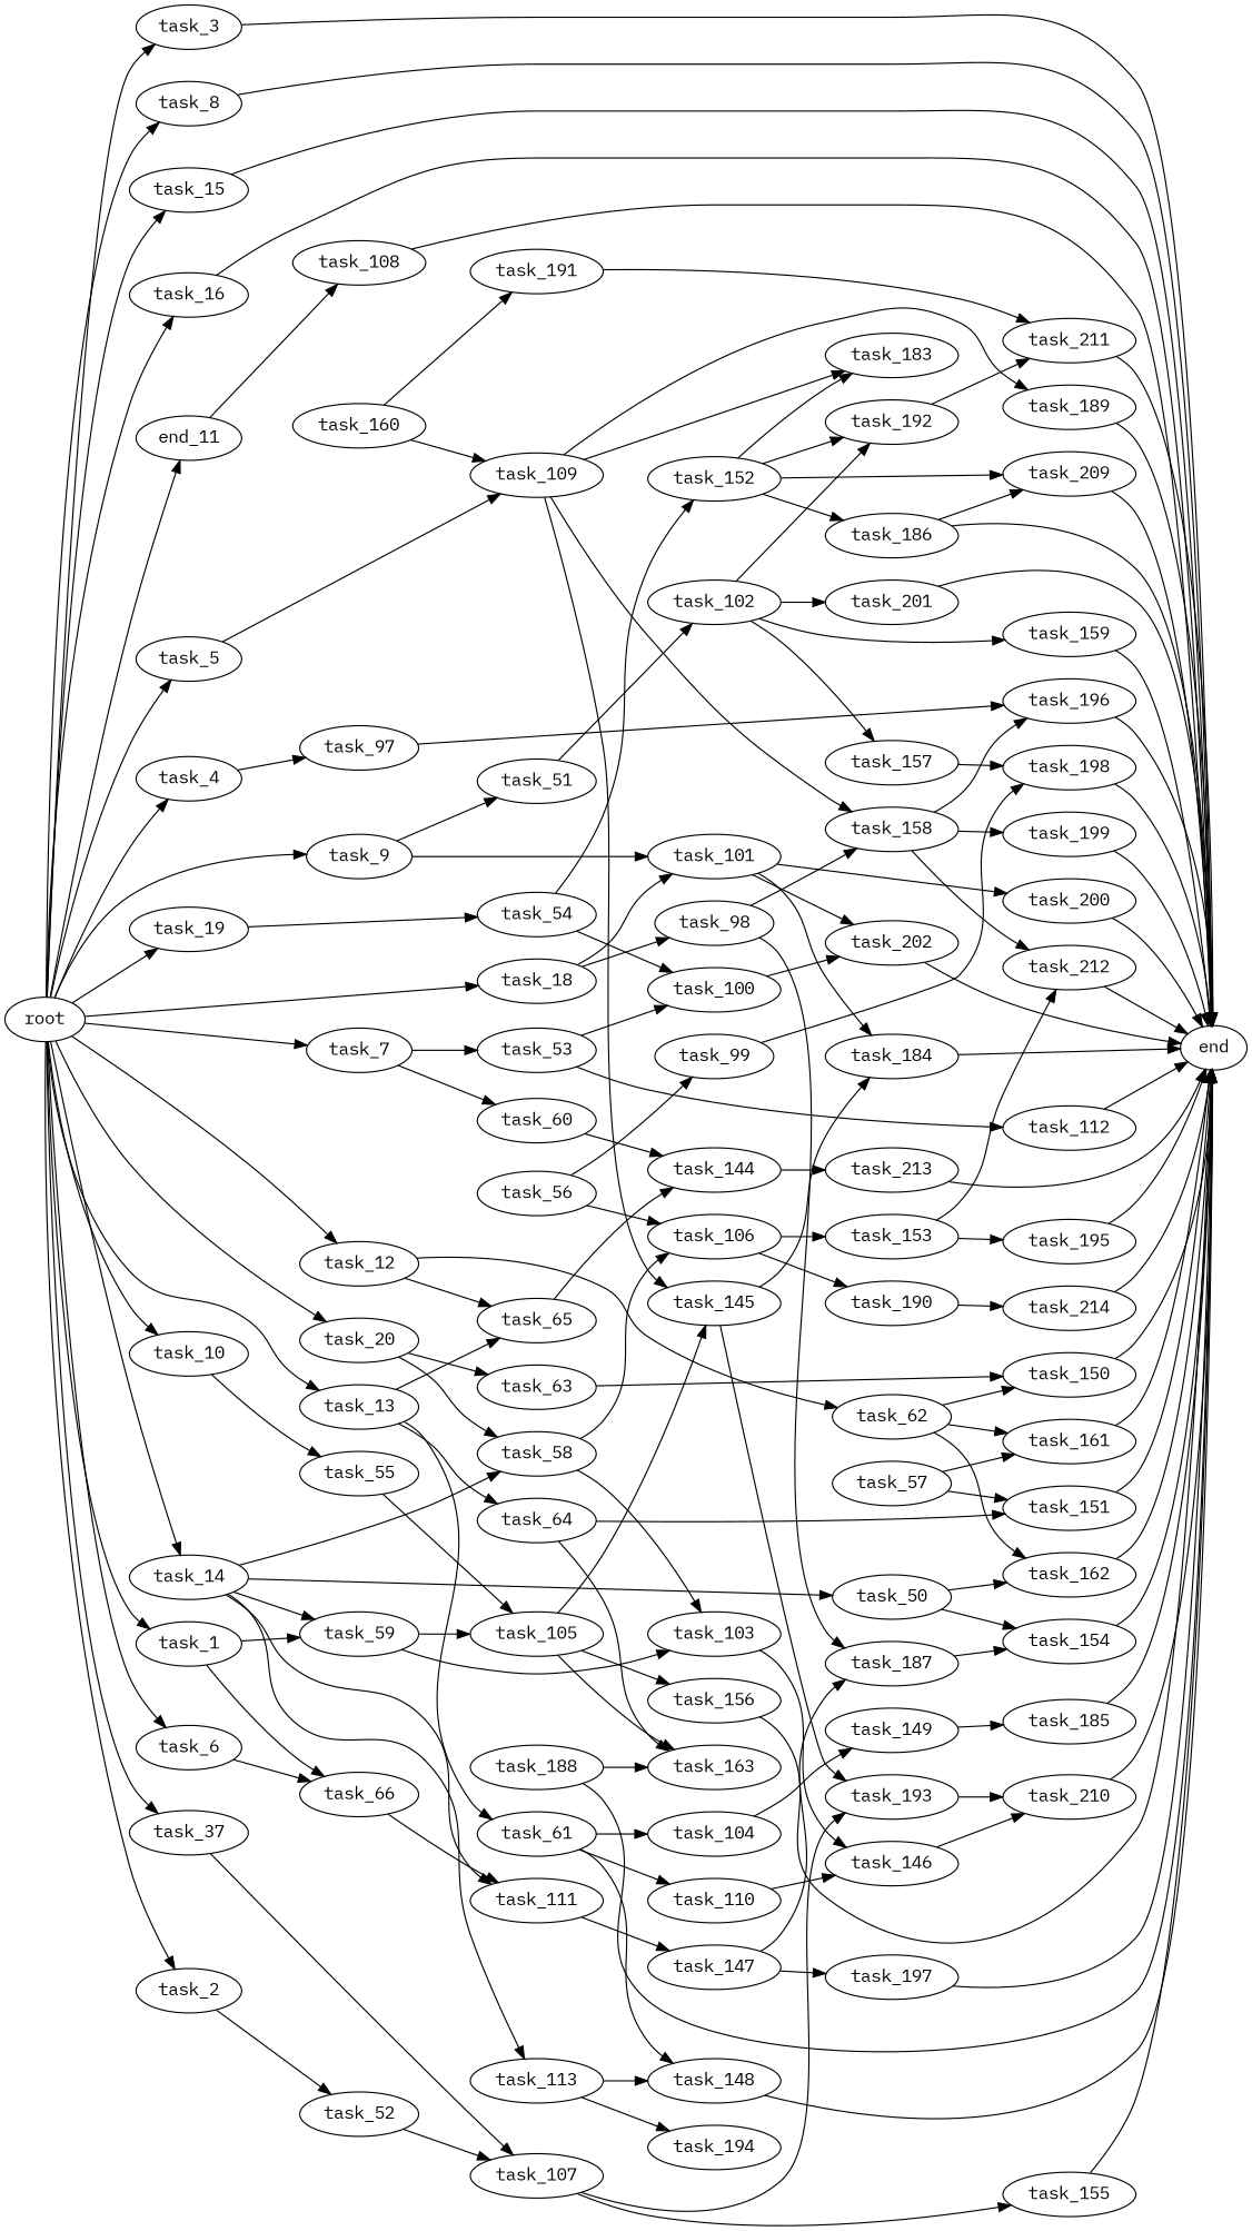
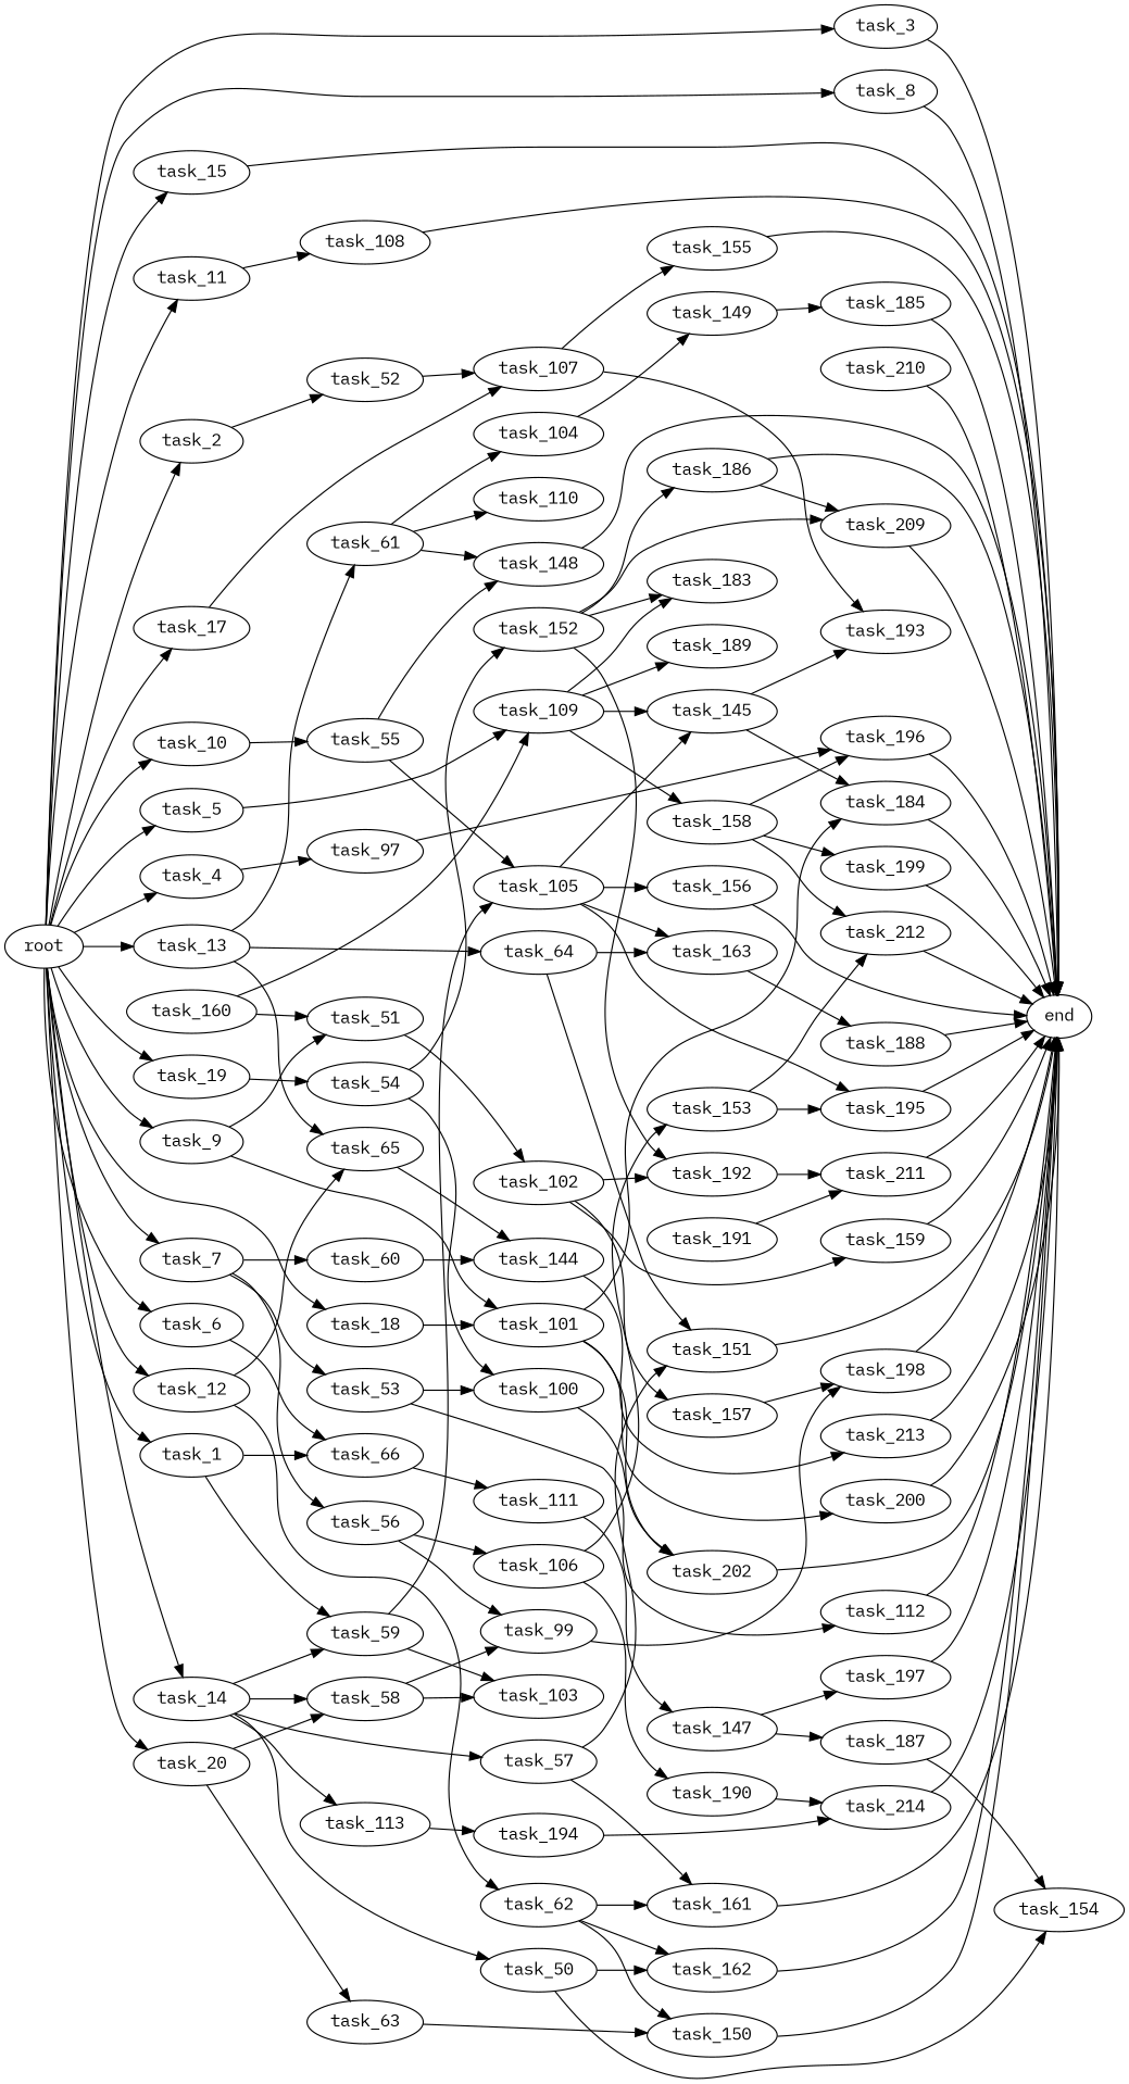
  digraph {
    fontname="IBM Plex Mono"
    rankdir=LR
    node [fontname="IBM Plex Mono"]
    edge [fontname="IBM Plex Mono"]
    root
    task_1
    task_2
    task_3
    task_4
    task_5
    task_6
    task_7
    task_8
    task_9
    task_10
-   task_11 [label=end_11]
+   task_11
    task_12
    task_13
    task_14
    task_15
-   task_16
-   task_17 [label=task_37]
+   task_17
    task_18
    task_19
    task_20
    task_59
    task_66
    task_52
    end
    task_97
    task_109
    task_53
    task_56
    task_60
    task_51
    task_101
    task_55
    task_108
    task_62
    task_65
    task_61
    task_64
    task_50
    task_57
    task_58
    task_113
    task_107
-   task_98
    task_54
    task_63
    task_105
    task_103
    task_111
    task_196
    task_158
    task_145
    task_183
    task_189
    task_100
    task_112
    task_99
    task_106
    task_144
    task_102
    task_202
    task_184
    task_200
    task_148
    task_162
    task_161
    task_150
    task_104
    task_110
    task_151
    task_163
    task_154
    task_194
    task_155
    task_193
    task_187
    task_152
    task_157
    task_159
    task_192
-   task_201
    task_186
    task_209
    task_156
    task_195
    task_198
    task_153
    task_190
-   task_146
    task_213
    task_149
    task_188
    task_147
    task_212
    task_199
    task_211
    task_210
    task_185
    task_214
    task_160
    task_191
    task_197
    root -> task_1
    root -> task_2
    root -> task_3
    root -> task_4
    root -> task_5
    root -> task_6
    root -> task_7
    root -> task_8
    root -> task_9
    root -> task_10
    root -> task_11
    root -> task_12
    root -> task_13
    root -> task_14
    root -> task_15
-   root -> task_16
    root -> task_17
    root -> task_18
    root -> task_19
    root -> task_20
    task_1 -> task_59
    task_1 -> task_66
    task_2 -> task_52
    task_3 -> end
    task_4 -> task_97
    task_5 -> task_109
    task_6 -> task_66
    task_7 -> task_53
+   task_7 -> task_56
    task_7 -> task_60
    task_8 -> end
    task_9 -> task_51
    task_9 -> task_101
    task_10 -> task_55
    task_11 -> task_108
    task_12 -> task_62
    task_12 -> task_65
    task_13 -> task_65
    task_13 -> task_61
    task_13 -> task_64
    task_14 -> task_59
    task_14 -> task_50
-   task_14 -> task_111
+   task_14 -> task_57
    task_14 -> task_58
    task_14 -> task_113
    task_15 -> end
-   task_16 -> end
    task_17 -> task_107
    task_18 -> task_101
-   task_18 -> task_98
    task_19 -> task_54
    task_20 -> task_58
    task_20 -> task_63
    task_59 -> task_105
    task_59 -> task_103
    task_66 -> task_111
    task_52 -> task_107
    task_97 -> task_196
    task_109 -> task_158
    task_109 -> task_145
    task_109 -> task_183
    task_109 -> task_189
    task_53 -> task_100
    task_53 -> task_112
    task_56 -> task_99
    task_56 -> task_106
    task_60 -> task_144
    task_51 -> task_102
    task_101 -> task_202
    task_101 -> task_184
    task_101 -> task_200
    task_55 -> task_105
-   task_113 -> task_148
+   task_55 -> task_148
    task_108 -> end
    task_62 -> task_162
    task_62 -> task_161
    task_62 -> task_150
    task_65 -> task_144
    task_61 -> task_148
    task_61 -> task_104
    task_61 -> task_110
    task_64 -> task_151
    task_64 -> task_163
    task_50 -> task_162
    task_50 -> task_154
    task_57 -> task_161
    task_57 -> task_151
    task_58 -> task_103
-   task_58 -> task_106
+   task_58 -> task_99
    task_113 -> task_194
    task_107 -> task_155
    task_107 -> task_193
-   task_98 -> task_158
-   task_98 -> task_187
    task_54 -> task_100
    task_54 -> task_152
    task_63 -> task_150
    task_105 -> task_145
    task_105 -> task_163
    task_105 -> task_156
-   task_103 -> task_146
+   task_105 -> task_195
    task_111 -> task_147
    task_196 -> end
    task_158 -> task_196
    task_158 -> task_212
    task_158 -> task_199
    task_145 -> task_184
    task_145 -> task_193
-   task_189 -> end
    task_100 -> task_202
    task_112 -> end
    task_99 -> task_198
    task_106 -> task_153
    task_106 -> task_190
    task_144 -> task_213
    task_102 -> task_157
    task_102 -> task_159
    task_102 -> task_192
-   task_102 -> task_201
    task_202 -> end
    task_184 -> end
    task_200 -> end
    task_148 -> end
    task_162 -> end
    task_161 -> end
    task_150 -> end
    task_104 -> task_149
-   task_110 -> task_146
    task_151 -> end
-   task_188 -> task_163
-   task_154 -> end
+   task_163 -> task_188
+   task_194 -> task_214
    task_155 -> end
-   task_193 -> task_210
    task_187 -> task_154
    task_152 -> task_183
    task_152 -> task_192
    task_152 -> task_186
    task_152 -> task_209
    task_157 -> task_198
    task_159 -> end
    task_192 -> task_211
-   task_201 -> end
    task_186 -> end
    task_186 -> task_209
    task_209 -> end
    task_156 -> end
    task_195 -> end
    task_198 -> end
    task_153 -> task_195
    task_153 -> task_212
    task_190 -> task_214
-   task_146 -> task_210
    task_213 -> end
    task_149 -> task_185
    task_188 -> end
    task_147 -> task_187
    task_147 -> task_197
    task_212 -> end
    task_199 -> end
    task_211 -> end
    task_210 -> end
    task_185 -> end
    task_214 -> end
    task_160 -> task_109
-   task_160 -> task_191
+   task_160 -> task_51
    task_191 -> task_211
    task_197 -> end
  }
